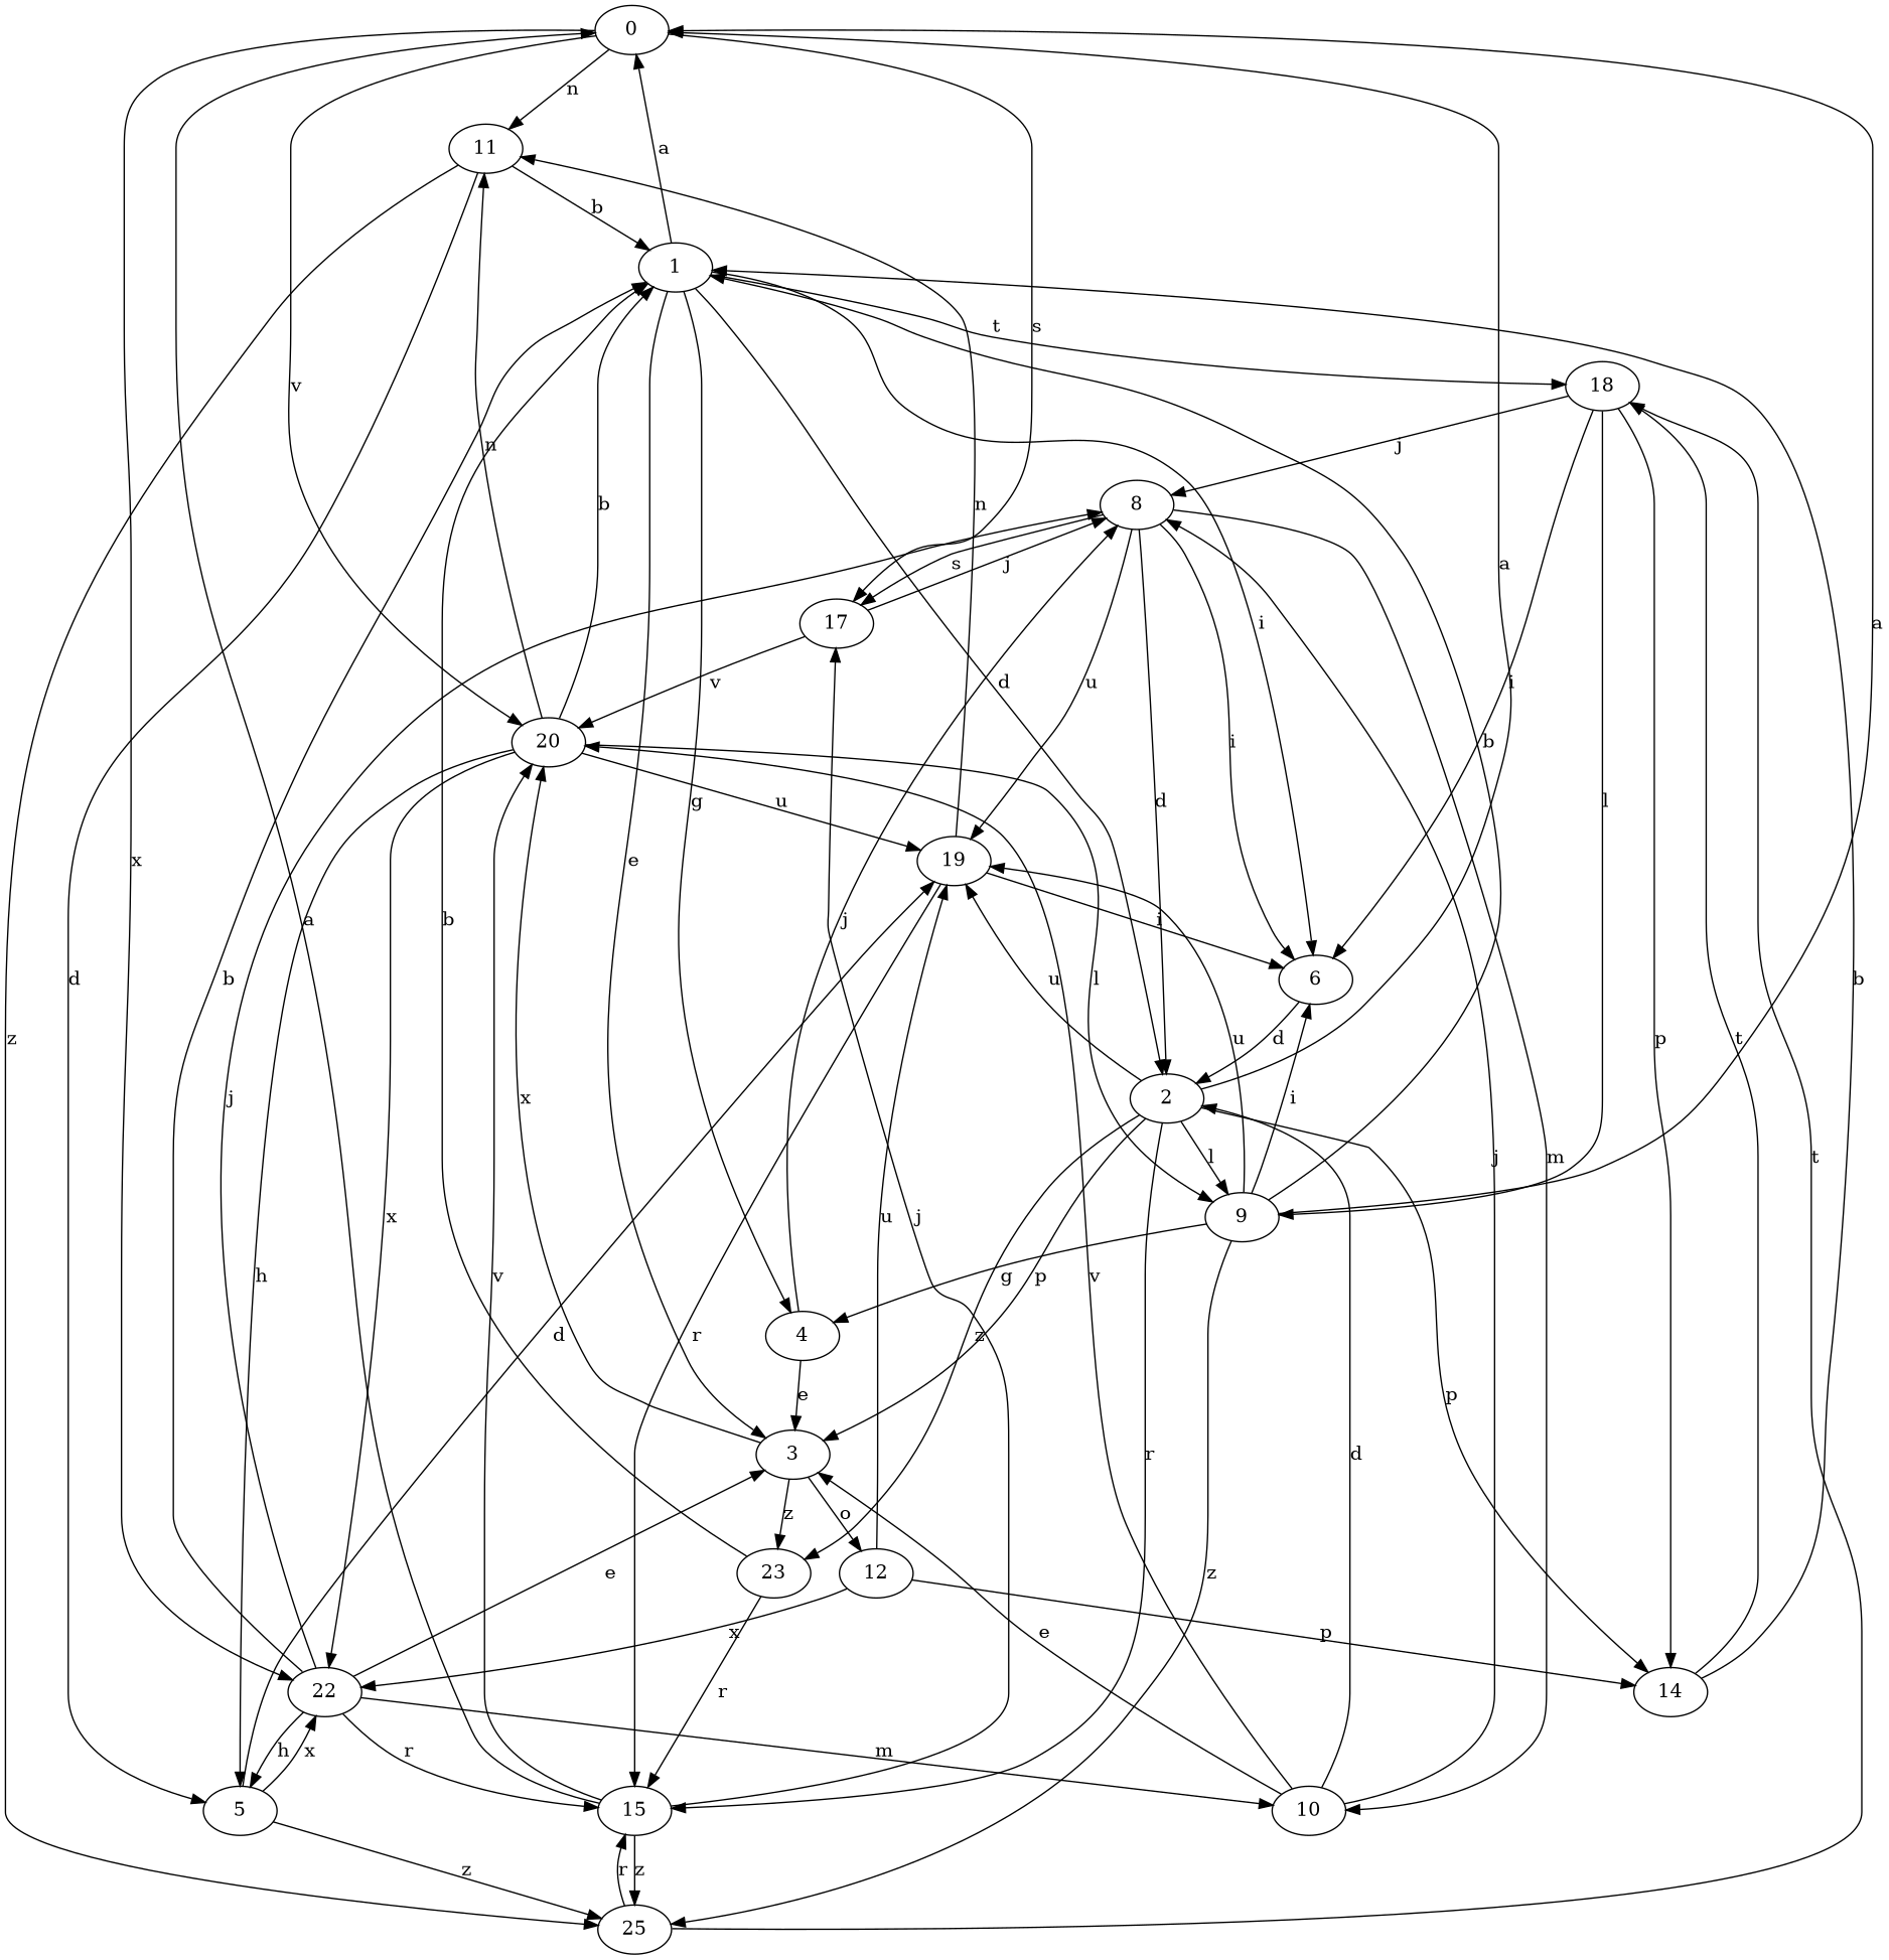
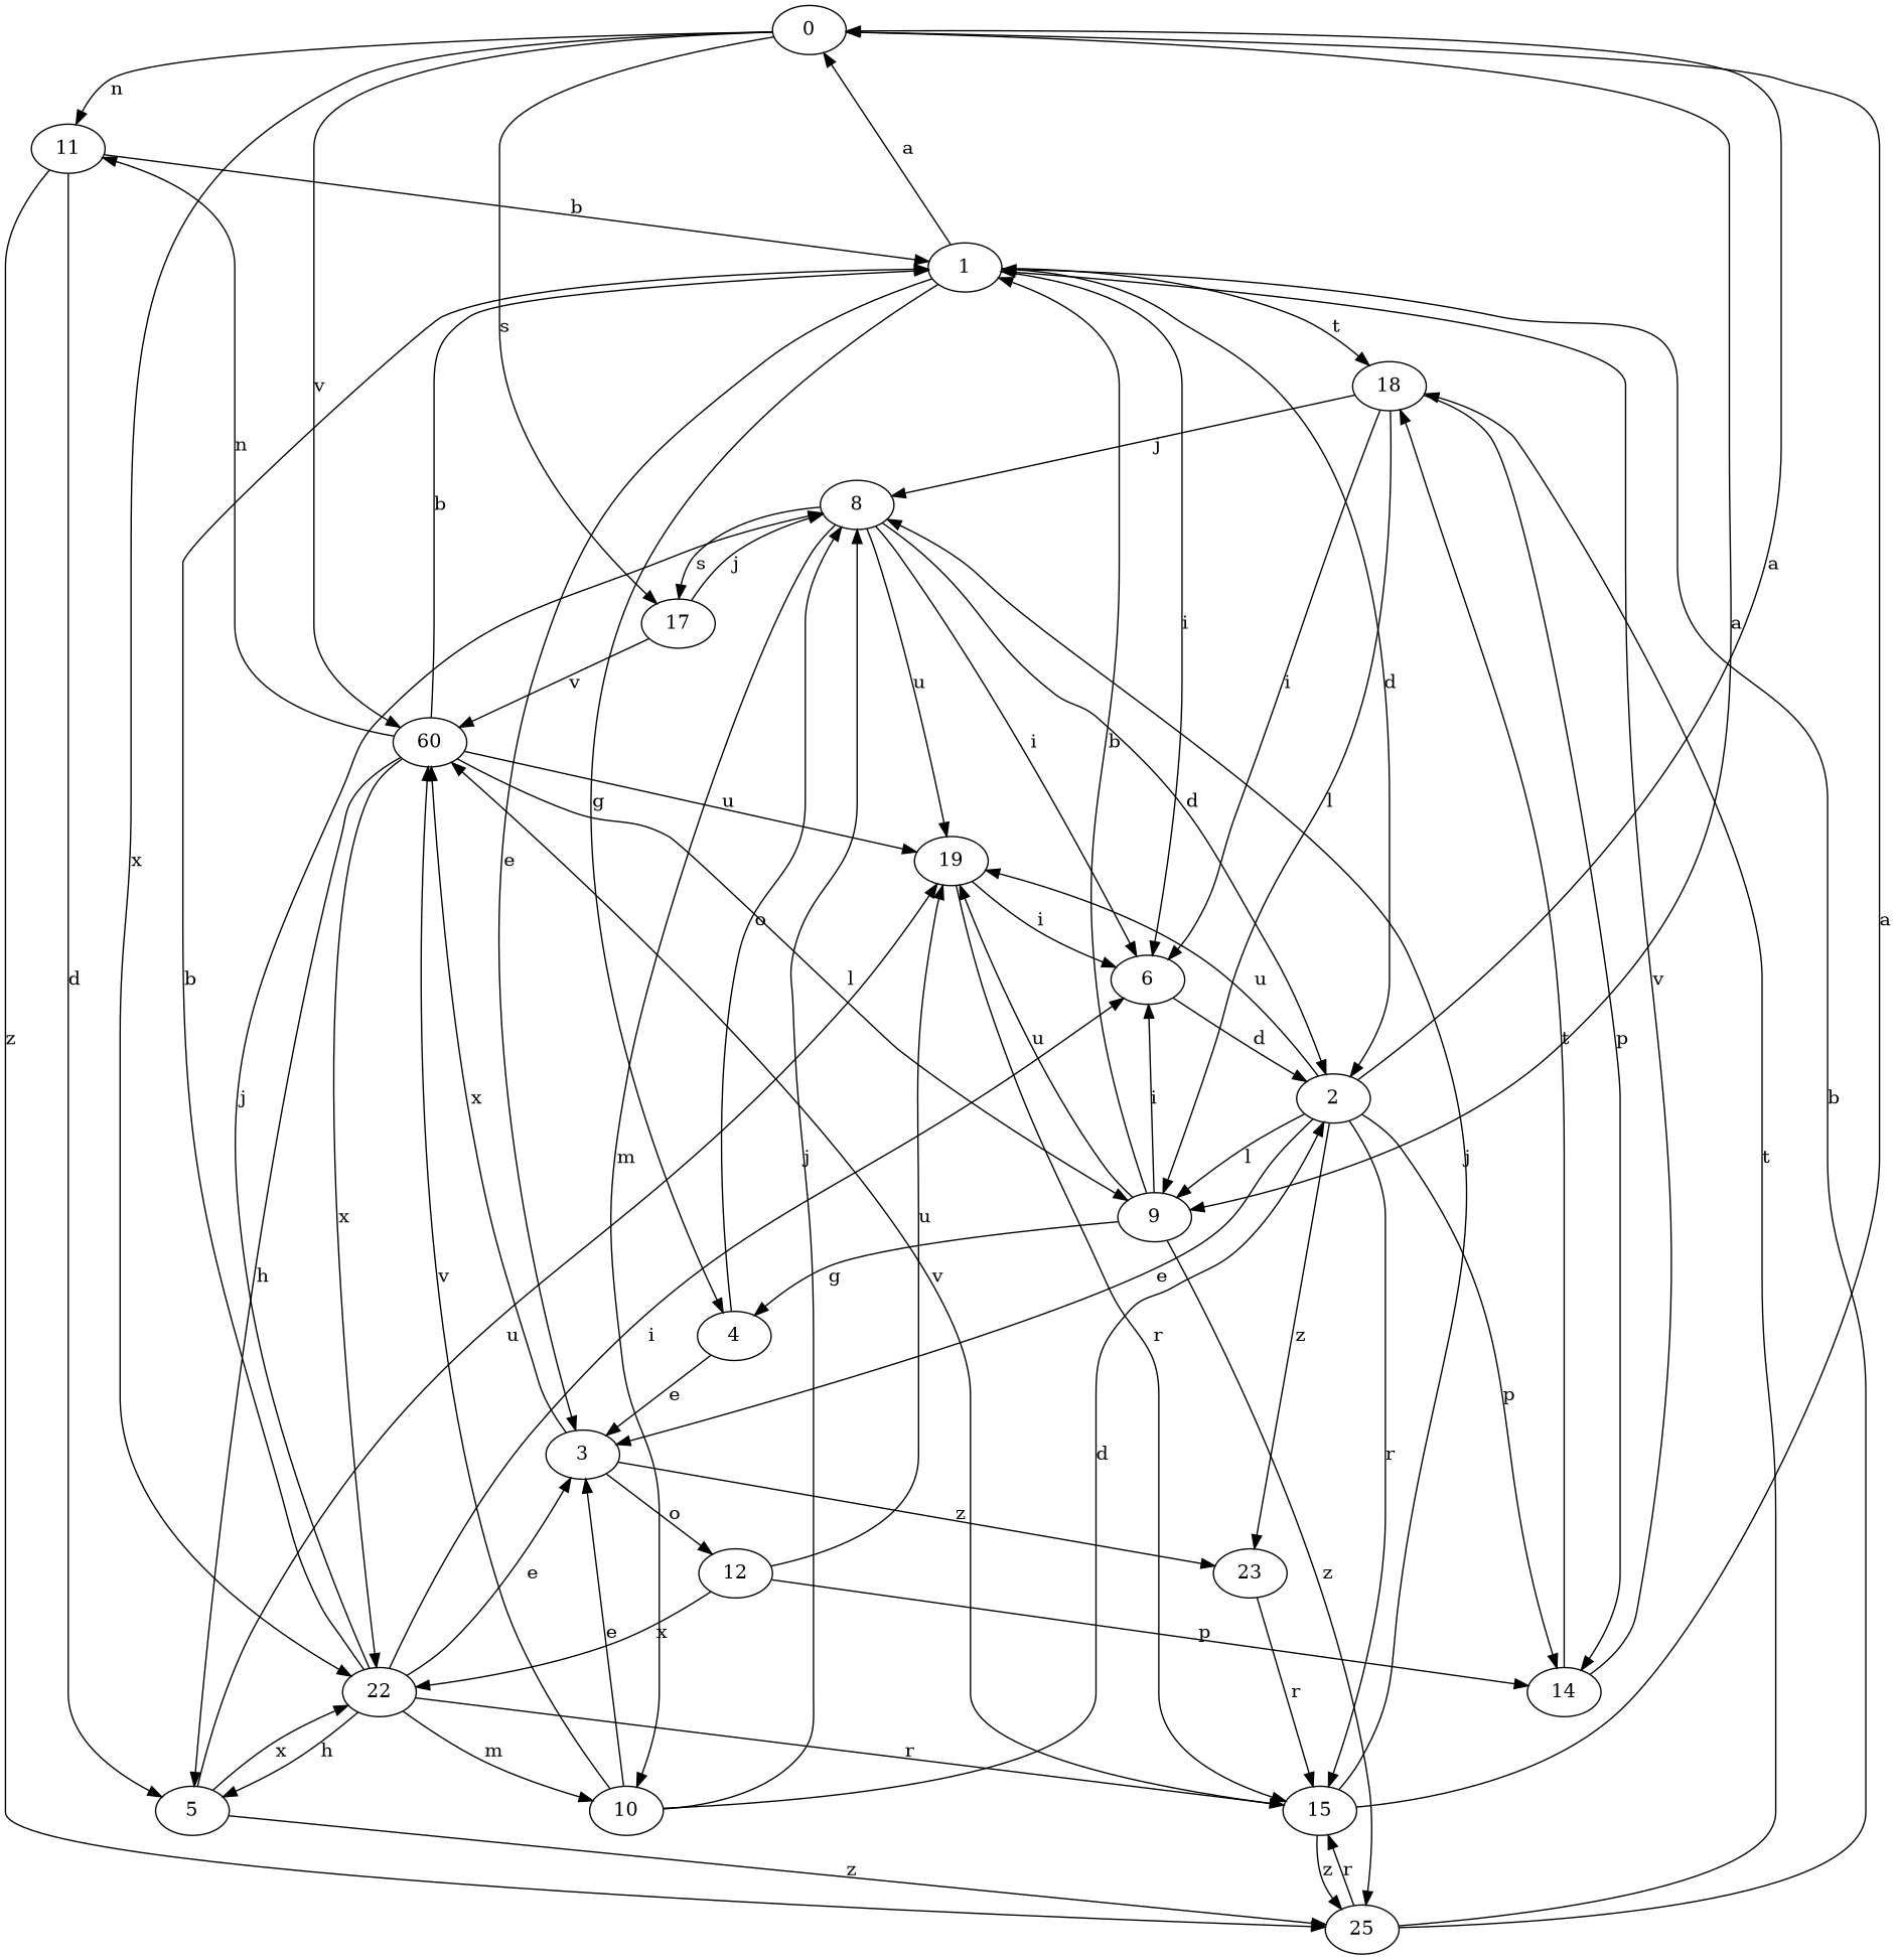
  strict digraph {
    0
    11
    17
-   20
+   20 [label=60]
    22
    1
    5
    25
    8
    9
    19
    3
    6
    15
    10
    2
    4
    18
    14
    23
    12
    0 -> 11 [label=n]
    0 -> 17 [label=s]
    0 -> 20 [label=v]
    0 -> 22 [label=x]
    11 -> 1 [label=b]
    11 -> 5 [label=d]
    11 -> 25 [label=z]
    17 -> 20 [label=v]
    17 -> 8 [label=j]
    20 -> 11 [label=n]
    20 -> 22 [label=x]
    20 -> 1 [label=b]
    20 -> 5 [label=h]
    20 -> 9 [label=l]
    20 -> 19 [label=u]
    22 -> 1 [label=b]
    22 -> 5 [label=h]
    22 -> 8 [label=j]
    22 -> 3 [label=e]
+   22 -> 6 [label=i]
    22 -> 15 [label=r]
    22 -> 10 [label=m]
    1 -> 0 [label=a]
    1 -> 3 [label=e]
    1 -> 6 [label=i]
    1 -> 2 [label=d]
    1 -> 4 [label=g]
    1 -> 18 [label=t]
    5 -> 22 [label=x]
    5 -> 25 [label=z]
-   5 -> 19 [label=d]
+   5 -> 19 [label=u]
    25 -> 15 [label=r]
    25 -> 18 [label=t]
    8 -> 17 [label=s]
    8 -> 19 [label=u]
    8 -> 6 [label=i]
    8 -> 10 [label=m]
    8 -> 2 [label=d]
-   9 -> 0 [label=a]
+   0 -> 9 [label=a]
    9 -> 1 [label=b]
    9 -> 25 [label=z]
    9 -> 19 [label=u]
    9 -> 6 [label=i]
    9 -> 4 [label=g]
-   19 -> 11 [label=n]
    19 -> 6 [label=i]
    19 -> 15 [label=r]
    3 -> 20 [label=x]
    3 -> 23 [label=z]
    3 -> 12 [label=o]
    6 -> 2 [label=d]
    15 -> 0 [label=a]
    15 -> 20 [label=v]
    15 -> 25 [label=z]
-   15 -> 17 [label=j]
+   15 -> 8 [label=j]
    10 -> 20 [label=v]
    10 -> 8 [label=j]
    10 -> 3 [label=e]
    10 -> 2 [label=d]
    2 -> 0 [label=a]
    2 -> 9 [label=l]
    2 -> 19 [label=u]
-   2 -> 3 [label=p]
+   2 -> 3 [label=e]
    2 -> 15 [label=r]
    2 -> 14 [label=p]
    2 -> 23 [label=z]
-   4 -> 8 [label=j]
+   4 -> 8 [label=o]
    4 -> 3 [label=e]
    18 -> 8 [label=j]
    18 -> 9 [label=l]
    18 -> 6 [label=i]
    18 -> 14 [label=p]
-   14 -> 1 [label=b]
+   14 -> 1 [label=v]
    14 -> 18 [label=t]
-   23 -> 1 [label=b]
+   25 -> 1 [label=b]
    23 -> 15 [label=r]
    12 -> 22 [label=x]
    12 -> 19 [label=u]
    12 -> 14 [label=p]
  }
